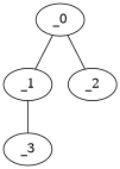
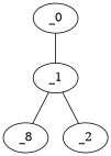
  graph {
    _0 [x=0.77 y=2.91]
    _1 [x=0.803414 y=0.558304]
-   _3 [x=1.08039 y=0.441025]
+   _3 [x=1.08039 y=0.441025 label=_8]
    _2 [x=2.18373 y=0.715463]
    _0 -- _1
    _1 -- _3
-   _0 -- _2
+   _1 -- _2
  }
